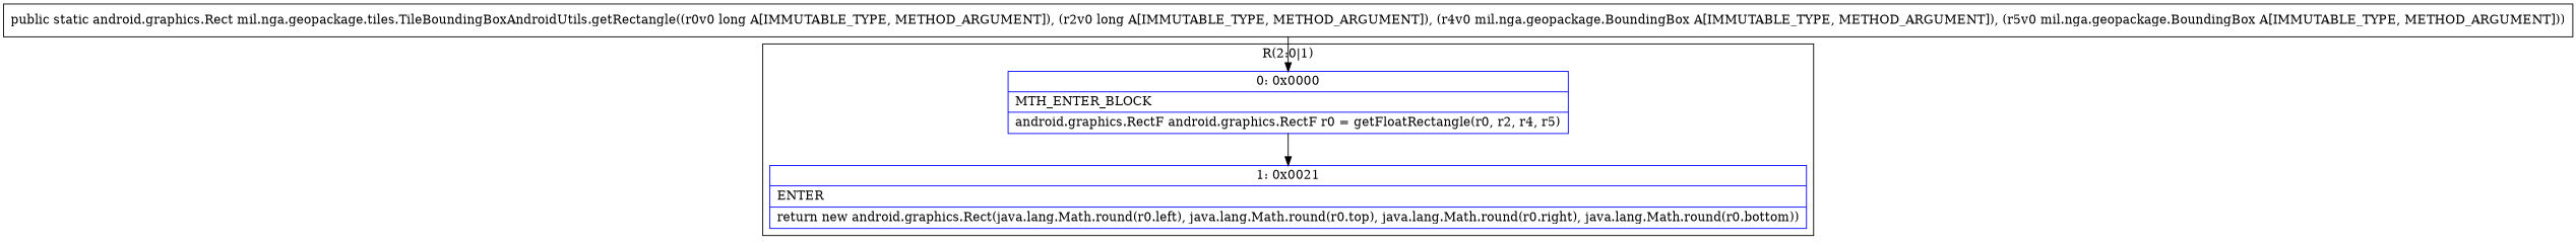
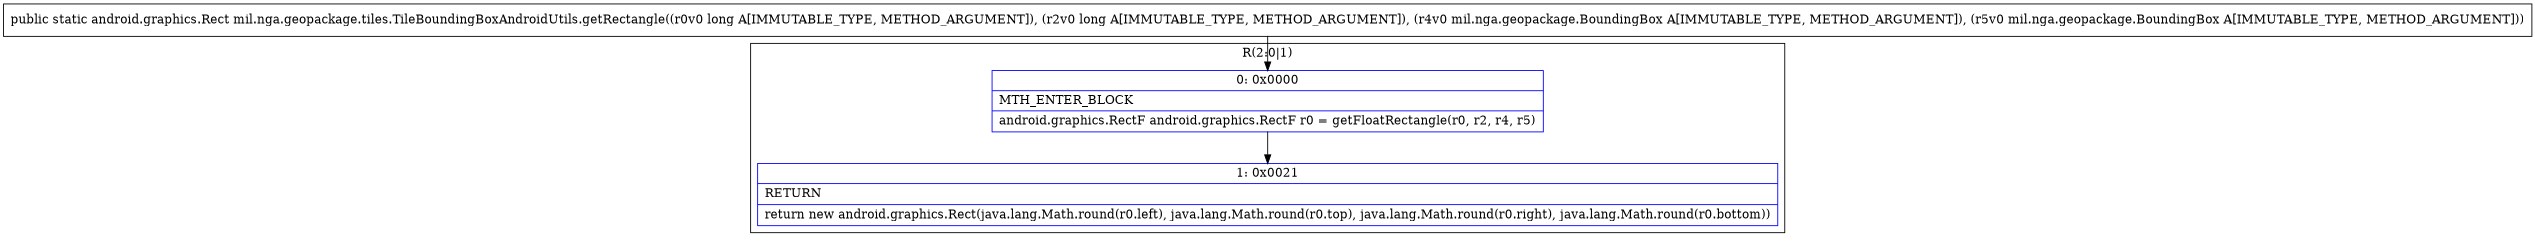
  digraph {
    node [color=blue shape=record]
    n1 [label="{0\:\ 0x0000|MTH_ENTER_BLOCK\l|android.graphics.RectF android.graphics.RectF r0 = getFloatRectangle(r0, r2, r4, r5)\l}"]
-   n2 [label="{1\:\ 0x0021|ENTER\l|return new android.graphics.Rect(java.lang.Math.round(r0.left), java.lang.Math.round(r0.top), java.lang.Math.round(r0.right), java.lang.Math.round(r0.bottom))\l}"]
+   n2 [label="{1\:\ 0x0021|RETURN\l|return new android.graphics.Rect(java.lang.Math.round(r0.left), java.lang.Math.round(r0.top), java.lang.Math.round(r0.right), java.lang.Math.round(r0.bottom))\l}"]
    n3 [label="{public static android.graphics.Rect mil.nga.geopackage.tiles.TileBoundingBoxAndroidUtils.getRectangle((r0v0 long A[IMMUTABLE_TYPE, METHOD_ARGUMENT]), (r2v0 long A[IMMUTABLE_TYPE, METHOD_ARGUMENT]), (r4v0 mil.nga.geopackage.BoundingBox A[IMMUTABLE_TYPE, METHOD_ARGUMENT]), (r5v0 mil.nga.geopackage.BoundingBox A[IMMUTABLE_TYPE, METHOD_ARGUMENT])) }" color=""]
    subgraph cluster_1 {
      label="R(2:0|1)"
      n1
      n2
    }
    n1 -> n2
    n3 -> n1
  }
